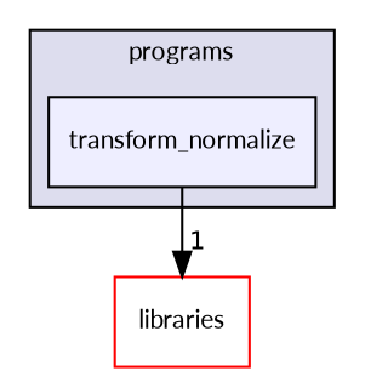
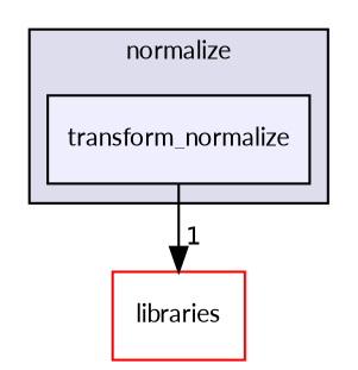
  digraph {
    compound=true
    fontname=Lato
    node [fontname=Lato fontsize=10 shape=box style=filled]
    n1 [fillcolor="#eeeeff" label=transform_normalize pencolor=black]
    n2 [color=red fillcolor=white label=libraries]
    subgraph cluster_1 {
      bgcolor="#ddddee"
      fontsize=10
-     label=programs
+     label=normalize
      pencolor=black
      n1
    }
    n1 -> n2 [headlabel=1 labeldistance=1.5 labelfontname=Helvetica labelfontsize=10 fontname=Lato]
  }
